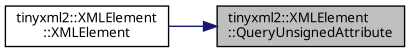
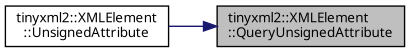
  digraph {
    rankdir=RL
    fontname="Noto Sans"
    node [color=black fontname="Noto Sans" fontsize=10 shape=record style=filled]
    n1 [fillcolor=grey75 fontcolor=black height=0.2 label="tinyxml2::XMLElement\l::QueryUnsignedAttribute" width=0.4]
-   n2 [fillcolor=white height=0.2 label="tinyxml2::XMLElement\l::XMLElement" width=0.4]
+   n2 [fillcolor=white height=0.2 label="tinyxml2::XMLElement\l::UnsignedAttribute" width=0.4]
    n1 -> n2 [color=midnightblue dir=back fontname="Noto Sans" fontsize=10 labelfontname=Helvetica labelfontsize=10 style=solid]
  }
